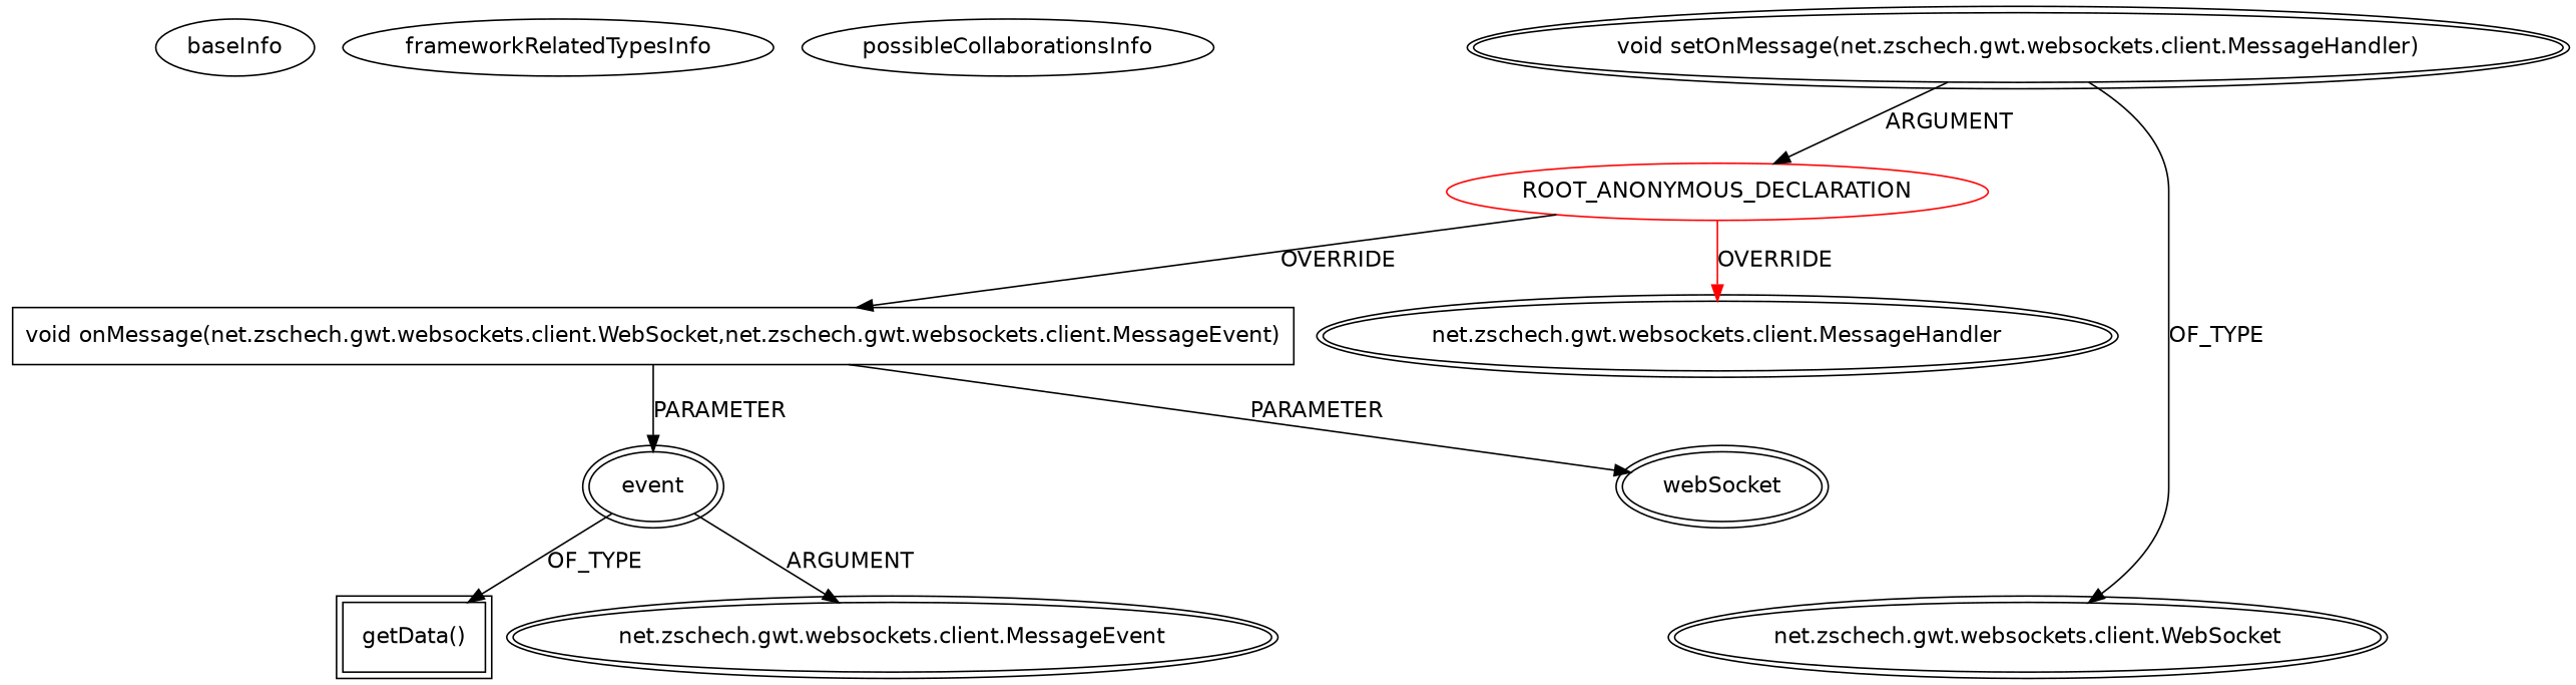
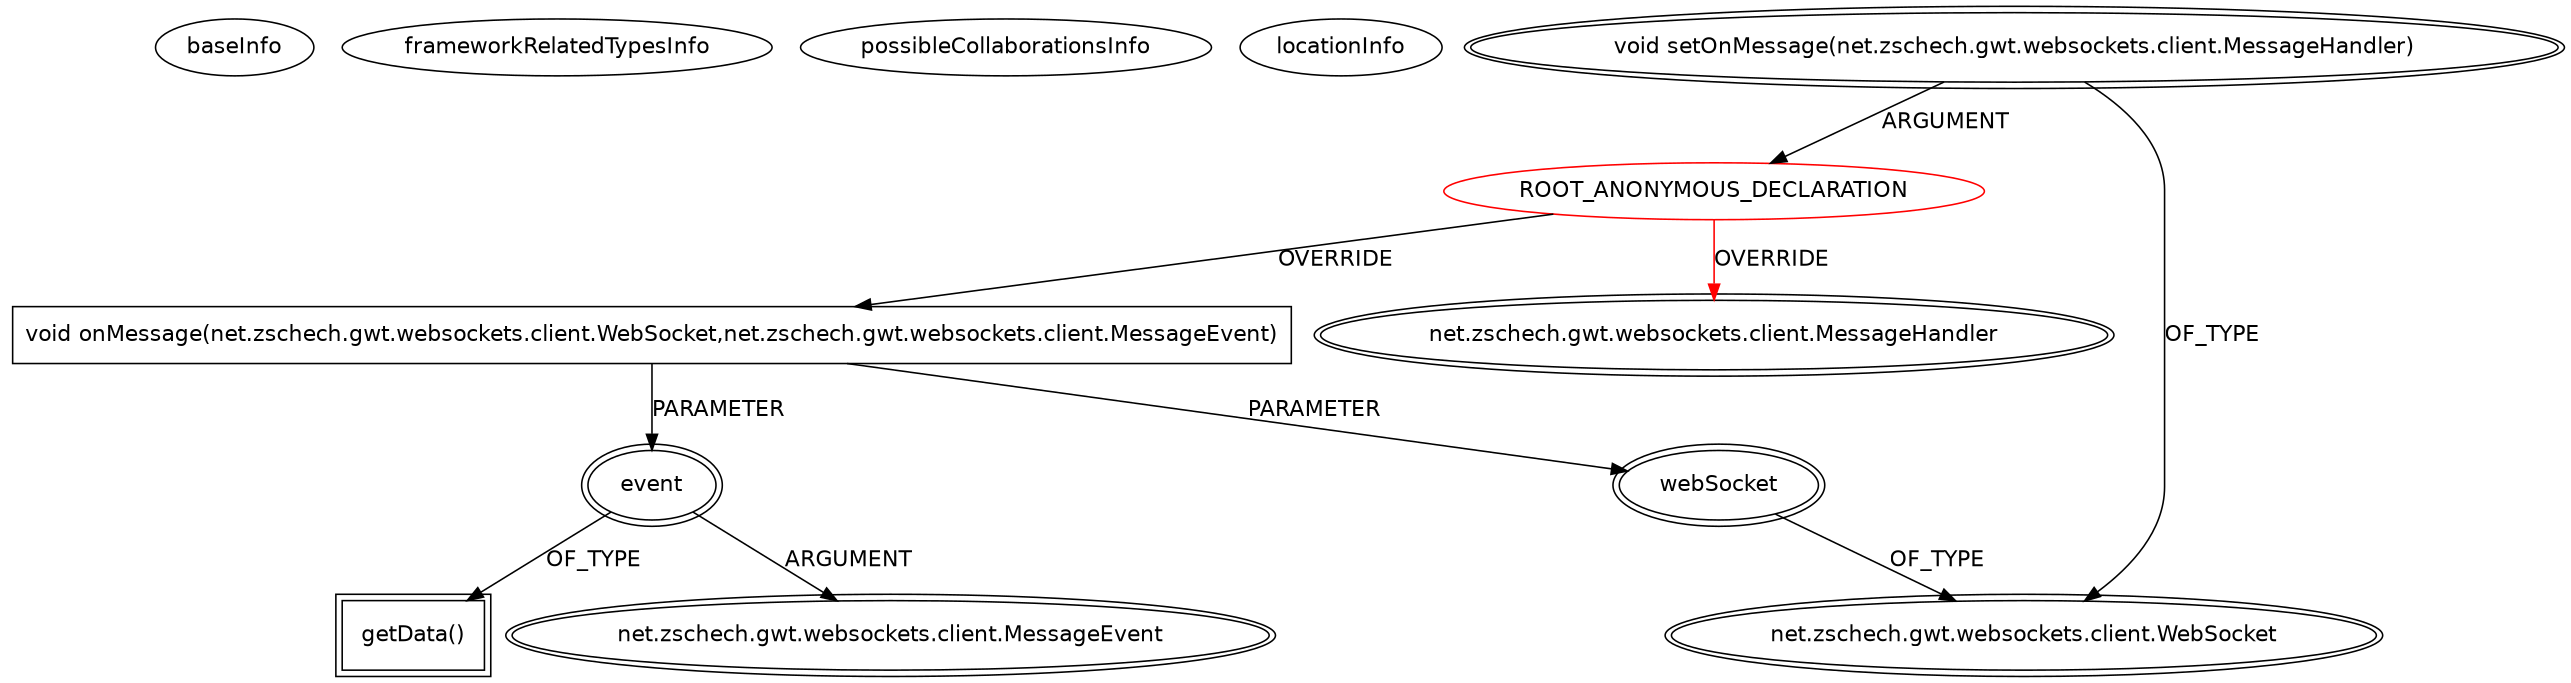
  digraph {
    fontname="DejaVu Sans"
    node [fontname="DejaVu Sans" isFrameworkType=true peripheries=2]
    edge [fontname="DejaVu Sans"]
    baseInfo [category=extension_graph graphId=348 isAnonymous=true possibleRelation=false isFrameworkType="" peripheries=""]
    frameworkRelatedTypesInfo [0="net.zschech.gwt.websockets.client.MessageHandler" isFrameworkType="" peripheries=""]
    possibleCollaborationsInfo [isFrameworkType="" peripheries=""]
+   locationInfo [contextSignature="void connect()" filePath="/Namrack-TeachToLearn/TeachToLearn-master/TeachToLearn/src/ttl/client/TeachToLearn.java" graphId=348 projectName="Namrack-TeachToLearn" isFrameworkType="" peripheries=""]
    n5 [color=red isFrameworkType=false label=ROOT_ANONYMOUS_DECLARATION vertexType=ROOT_ANONYMOUS_DECLARATION peripheries=""]
    n6 [label="net.zschech.gwt.websockets.client.MessageHandler" vertexType=FRAMEWORK_INTERFACE_TYPE]
    n7 [isFrameworkType=false label="void onMessage(net.zschech.gwt.websockets.client.WebSocket,net.zschech.gwt.websockets.client.MessageEvent)" shape=box vertexType=OVERRIDING_METHOD_DECLARATION peripheries=""]
    n8 [label=webSocket vertexType=PARAMETER_DECLARATION]
    n9 [label=event vertexType=PARAMETER_DECLARATION]
    n10 [label="void setOnMessage(net.zschech.gwt.websockets.client.MessageHandler)" vertexType=OUTSIDE_CALL]
    n11 [label="net.zschech.gwt.websockets.client.WebSocket" vertexType=FRAMEWORK_CLASS_TYPE]
    n12 [label="net.zschech.gwt.websockets.client.MessageEvent" vertexType=FRAMEWORK_CLASS_TYPE]
    n13 [label="getData()" shape=box vertexType=INSIDE_CALL]
    n5 -> n6 [color=red label=OVERRIDE]
    n5 -> n7 [label=OVERRIDE]
    n7 -> n8 [label=PARAMETER]
    n7 -> n9 [label=PARAMETER]
+   n8 -> n11 [label=OF_TYPE]
    n9 -> n12 [label=ARGUMENT]
    n9 -> n13 [label=OF_TYPE]
    n10 -> n5 [label=ARGUMENT]
    n10 -> n11 [label=OF_TYPE]
  }
